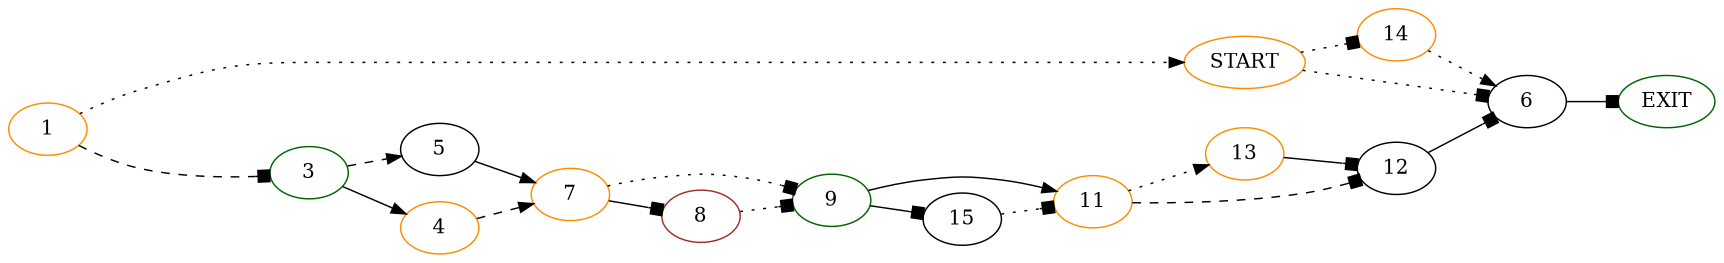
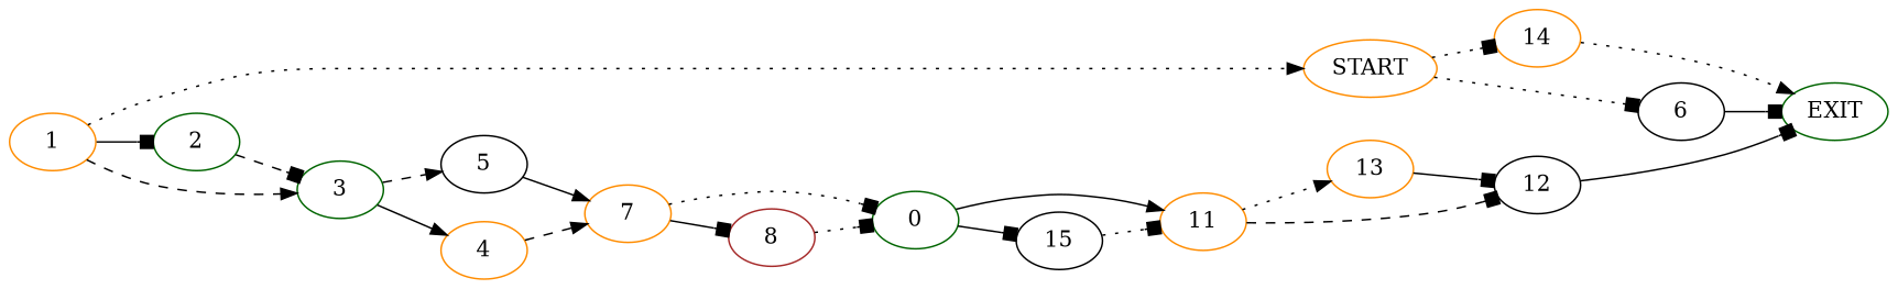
  digraph {
    rankdir=LR
    node [color=darkorange]
    edge [arrowhead=box style=solid]
    n1 [label=START]
    6 [color=black]
    14
    1
+   2 [color=darkgreen]
    3 [color=darkgreen]
    n7 [color=darkgreen label=EXIT]
    4
    5 [color=black]
    7
    8 [color=brown]
-   9 [color=darkgreen]
+   9 [color=darkgreen label=0]
    n13 [color=black label=15]
    11
    12 [color=black]
    13
    n1 -> 6 [style=dotted]
    n1 -> 14 [style=dotted]
    6 -> n7
-   14 -> 6 [arrowhead=normal style=dotted]
+   14 -> n7 [arrowhead=normal style=dotted]
    1 -> n1 [arrowhead=normal style=dotted]
-   1 -> 3 [style=dashed]
+   1 -> 2
+   1 -> 3 [arrowhead=normal style=dashed]
+   2 -> 3 [style=dashed]
    3 -> 4 [arrowhead=normal]
    3 -> 5 [arrowhead=normal style=dashed]
    4 -> 7 [arrowhead=normal style=dashed]
    5 -> 7 [arrowhead=normal]
    7 -> 8
    7 -> 9 [style=dotted]
    8 -> 9 [style=dotted]
    9 -> n13
    9 -> 11 [arrowhead=normal]
    n13 -> 11 [style=dotted]
    11 -> 12 [style=dashed]
    11 -> 13 [arrowhead=normal style=dotted]
-   12 -> 6
+   12 -> n7
    13 -> 12
  }
